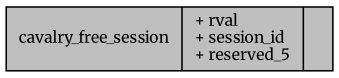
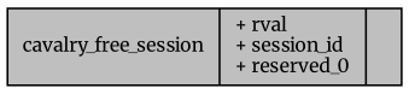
  digraph {
    rankdir=LR
    fontname=Merriweather
-   n1 [color=black fillcolor=grey75 fontcolor=black fontname=Merriweather fontsize=10 height=0.2 label="{cavalry_free_session\n|+ rval\l+ session_id\l+ reserved_5\l|}" shape=record style=filled width=0.4]
+   n1 [color=black fillcolor=grey75 fontcolor=black fontname=Merriweather fontsize=10 height=0.2 label="{cavalry_free_session\n|+ rval\l+ session_id\l+ reserved_0\l|}" shape=record style=filled width=0.4]
  }
